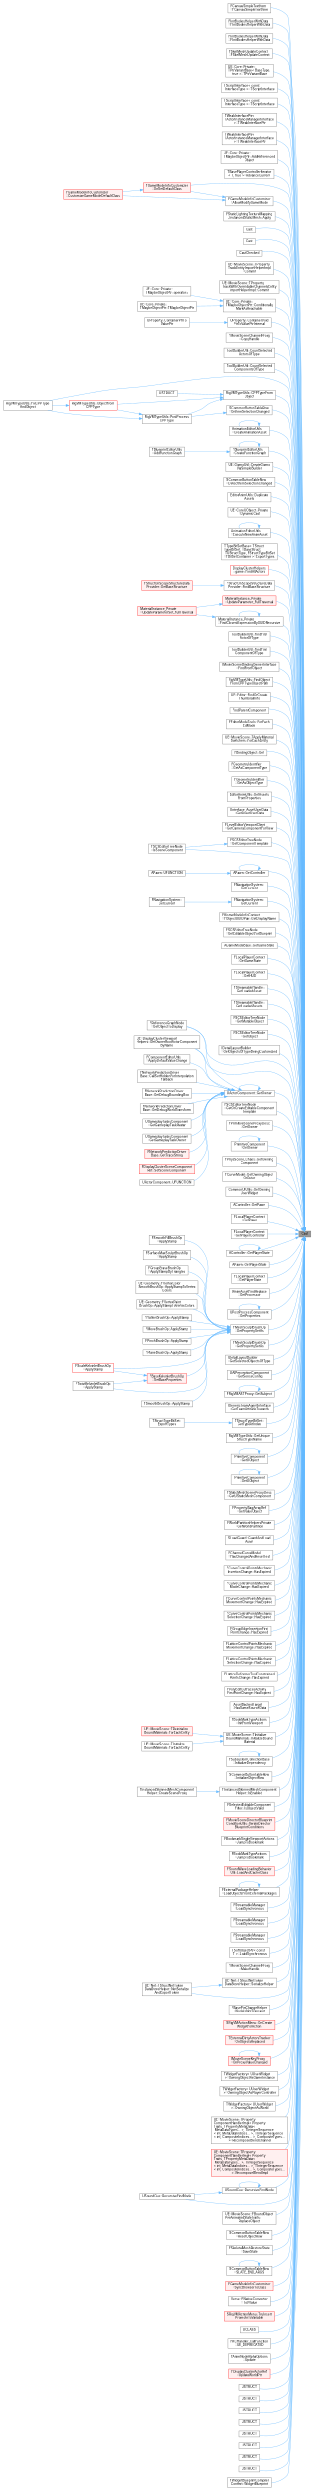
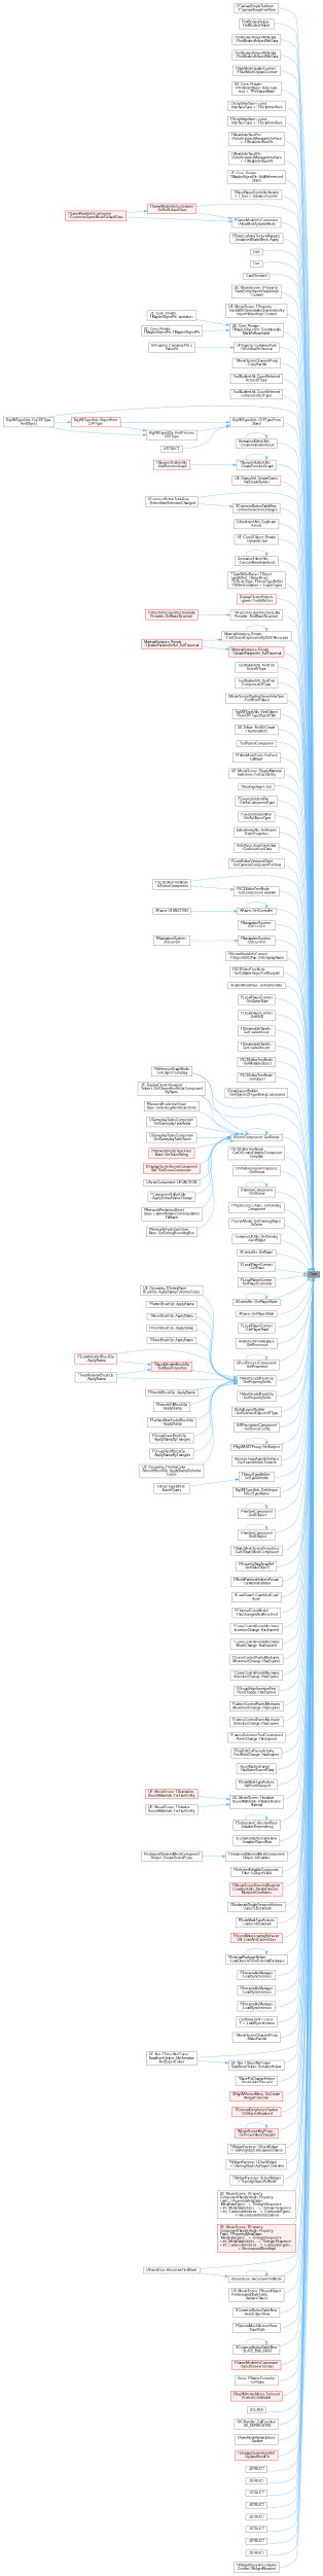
  digraph {
    fontname=Inter
    rankdir=RL
    node [color=grey40 fillcolor=white fontname=Inter fontsize=10 shape=box style=filled]
    edge [color=steelblue1 dir=back fontname=Inter fontsize=10 labelfontname=Helvetica labelfontsize=10 style=solid]
    n1 [color=gray40 fillcolor=grey60 fontcolor=black height=0.2 label=Cast width=0.4]
    n2 [height=0.2 label="FCanvasSimpleTextItem\l::FCanvasSimpleTextItem" width=0.4]
+   n3 [height=0.2 label="FInitBodiesHelper::\lFInitBodiesHelper" width=0.4]
    n4 [height=0.2 label="FInitBodiesHelperWithData\l::FInitBodiesHelperWithData" width=0.4]
    n5 [height=0.2 label="FInitBodiesHelperWithData\l::FInitBodiesHelperWithData" width=0.4]
    n6 [height=0.2 label="FSkelMeshUpdateContext\l::FSkelMeshUpdateContext" width=0.4]
    n7 [height=0.2 label="UE::Core::Private::\lTPtrVariantBase\< BaseType,\l true \>::TPtrVariantBase" width=0.4]
    n8 [height=0.2 label="TScriptInterface\< const\l InterfaceType \>::TScriptInterface" width=0.4]
    n9 [height=0.2 label="TScriptInterface\< const\l InterfaceType \>::TScriptInterface" width=0.4]
    n10 [height=0.2 label="TWeakInterfacePtr\<\l IActorInstanceManagerInterface\l \>::TWeakInterfacePtr" width=0.4]
    n11 [height=0.2 label="TWeakInterfacePtr\<\l IActorInstanceManagerInterface\l \>::TWeakInterfacePtr" width=0.4]
    n12 [height=0.2 label="UE::Core::Private::\lTMaybeObjectPtr::AddReferenced\lObject" width=0.4]
    n13 [height=0.2 label="TBasePlayerControllerIterator\l\< T, true \>::AdvanceCurrent" width=0.4]
    n14 [height=0.2 label="FGameModeInfoCustomizer\l::AllowModifyGameMode" width=0.4]
    n15 [color=red fillcolor="#FFF0F0" height=0.2 label="FGameModeInfoCustomizer\l::OnSetDefaultClass" width=0.4]
    n16 [height=0.2 label="FStaticLightingTextureMapping\l_InstancedStaticMesh::Apply" width=0.4]
    n17 [height=0.2 label=Cast width=0.4]
    n18 [height=0.2 label=Cast width=0.4]
    n19 [height=0.2 label=CastChecked width=0.4]
    n20 [height=0.2 label="UE::MovieScene::TProperty\lTrackEntityImportHelperImpl\l::Commit" width=0.4]
    n21 [height=0.2 label="UE::MovieScene::TProperty\lTrackWithOverridableChannelsEntity\lImportHelperImpl::Commit" width=0.4]
    n22 [height=0.2 label="UE::Core::Private::\lTMaybeObjectPtr::Conditionally\lMarkAsReachable" width=0.4]
    n23 [height=0.2 label="UProperty::ContainerVoid\lPtrToValuePtrInternal" width=0.4]
    n24 [height=0.2 label="FMovieSceneChannelProxy\l::CopyHandle" width=0.4]
    n25 [height=0.2 label="ToolBuilderUtil::CountSelected\lActorsOfType" width=0.4]
    n26 [height=0.2 label="ToolBuilderUtil::CountSelected\lComponentsOfType" width=0.4]
    n27 [height=0.2 label="RigVMTypeUtils::CPPTypeFrom\lObject" width=0.4]
    n28 [height=0.2 label="RigVMTypeUtils::FixCPPType\lAndObject" width=0.4]
    n29 [height=0.2 label="AnimationEditorUtils\l::CreateAnimationAsset" width=0.4]
    n30 [height=0.2 label="FBlueprintEditorUtils\l::CreateFunctionGraph" width=0.4]
    n31 [height=0.2 label="UE::GizmoUtil::CreateGizmo\lViaSimpleBuilder" width=0.4]
    n32 [height=0.2 label="SCommonButtonTableRow\l::DetectItemSelectionChanged" width=0.4]
    n33 [height=0.2 label="EditorAnimUtils::Duplicate\lAssets" width=0.4]
    n34 [height=0.2 label="UE::CoreUObject::Private\l::DynamicCast" width=0.4]
    n35 [height=0.2 label="AnimationEditorUtils\l::ExecuteNewAnimAsset" width=0.4]
    n36 [height=0.2 label="TTypeBitSetBase\< TStruct\lTypeBitSet, TBaseStruct,\l TUStructType, FStructTypeBitSet\l::FBitSetContainer \>::ExportTypes" width=0.4]
    n37 [color=red height=0.2 label="DisplayClusterHelpers\l::game::FindAllActors" width=0.4]
    n38 [height=0.2 label="FStructOnScopeStructureData\lProvider::FindBaseStructure" width=0.4]
    n39 [height=0.2 label="MaterialInstance_Private\l::FindClosestExpressionByGUIDRecursive" width=0.4]
    n40 [height=0.2 label="ToolBuilderUtil::FindFirst\lActorOfType" width=0.4]
    n41 [height=0.2 label="ToolBuilderUtil::FindFirst\lComponentOfType" width=0.4]
    n42 [height=0.2 label="IMovieSceneBindingOwnerInterface\l::FindFromObject" width=0.4]
    n43 [height=0.2 label="RigVMTypeUtils::FindObject\lFromCPPTypeObjectPath" width=0.4]
    n44 [height=0.2 label="UE::Editor::FindOrCreate\lThumbnailInfo" width=0.4]
    n45 [height=0.2 label=FindParentComponent width=0.4]
    n46 [height=0.2 label="FEditorModeTools::ForEach\lEdMode" width=0.4]
    n47 [height=0.2 label="UE::MovieScene::TApplyMaterial\lSwitchers::ForEachEntity" width=0.4]
    n48 [height=0.2 label="FBindingObject::Get" width=0.4]
    n49 [height=0.2 label="FGeometryIdentifier\l::GetAsComponentType" width=0.4]
    n50 [height=0.2 label="FGeometryIdentifier\l::GetAsObjectType" width=0.4]
    n51 [height=0.2 label="EditorAnimUtils::GetAssets\lFromProperties" width=0.4]
    n52 [height=0.2 label="IInterface_AssetUserData\l::GetAssetUserData" width=0.4]
    n53 [height=0.2 label="FLevelEditorViewportClient\l::GetCameraComponentForView" width=0.4]
    n54 [height=0.2 label="FSCSEditorTreeNode\l::GetComponentTemplate" width=0.4]
    n55 [height=0.2 label="FSCSEditorTreeNode\l::IsSceneComponent" width=0.4]
    n56 [height=0.2 label="APawn::GetController" width=0.4]
    n57 [height=0.2 label="FNavigationSystem::\lGetCurrent" width=0.4]
    n58 [height=0.2 label="FNavigationSystem::\lGetCurrent" width=0.4]
    n59 [height=0.2 label="FKismetNodeInfoContext\l::FObjectUUIDPair::GetDisplayName" width=0.4]
    n60 [height=0.2 label="FSCSEditorTreeNode\l::GetEditableObjectForBlueprint" width=0.4]
    n61 [height=0.2 label="AGameModeBase::GetGameState" width=0.4]
    n62 [height=0.2 label="FLocalPlayerContext\l::GetGameState" width=0.4]
    n63 [height=0.2 label="FLocalPlayerContext\l::GetHUD" width=0.4]
    n64 [height=0.2 label="FStreamableHandle::\lGetLoadedAsset" width=0.4]
    n65 [height=0.2 label="FStreamableHandle::\lGetLoadedAssets" width=0.4]
    n66 [height=0.2 label="FSCSEditorTreeNode\l::GetMutableObject" width=0.4]
    n67 [height=0.2 label="FSCSEditorTreeNode\l::GetObject" width=0.4]
    n68 [height=0.2 label="IDetailLayoutBuilder\l::GetObjectsOfTypeBeingCustomized" width=0.4]
    n69 [height=0.2 label="FReferenceGraphNode\l::GetObjectToDisplay" width=0.4]
    n70 [height=0.2 label="FSCSEditorTreeNode\l::GetOrCreateEditableComponent\lTemplate" width=0.4]
    n71 [height=0.2 label="FPrimitiveSceneProxyDesc\l::GetOwner" width=0.4]
    n72 [height=0.2 label="IPrimitiveComponent\l::GetOwner" width=0.4]
    n73 [height=0.2 label="UActorComponent::GetOwner" width=0.4]
    n74 [height=0.2 label="UE::DisplayClusterViewport\lHelpers::GetOwnerRootActorComponent\lByName" width=0.4]
    n75 [height=0.2 label="FPhysScene_Chaos::GetOwning\lComponent" width=0.4]
    n76 [height=0.2 label="FCurveModel::GetOwningObject\lOrOuter" width=0.4]
    n77 [height=0.2 label="CommonUIUtils::GetOwning\lUserWidget" width=0.4]
    n78 [height=0.2 label="AController::GetPawn" width=0.4]
    n79 [height=0.2 label="FLocalPlayerContext\l::GetPawn" width=0.4]
    n80 [height=0.2 label="FLocalPlayerContext\l::GetPlayerController" width=0.4]
    n81 [height=0.2 label="AController::GetPlayerState" width=0.4]
    n82 [height=0.2 label="APawn::GetPlayerState" width=0.4]
    n83 [height=0.2 label="FLocalPlayerContext\l::GetPlayerState" width=0.4]
    n84 [height=0.2 label="IAnimAssetFindReplace\l::GetProcessor" width=0.4]
    n85 [height=0.2 label="UPostProcessComponent\l::GetProperties" width=0.4]
    n86 [height=0.2 label="FMeshSculptBrushOp\l::GetPropertySetAs" width=0.4]
    n87 [height=0.2 label="FMeshSculptBrushOp\l::GetPropertySetAs" width=0.4]
    n88 [height=0.2 label="IDetailLayoutBuilder\l::GetSelectedObjectsOfType" width=0.4]
    n89 [height=0.2 label="UAIPerceptionComponent\l::GetSenseConfig" width=0.4]
    n90 [height=0.2 label="FRigVMASTProxy::GetSubject" width=0.4]
    n91 [height=0.2 label="IGenericTeamAgentInterface\l::GetTeamAttitudeTowards" width=0.4]
    n92 [height=0.2 label="TStructTypeBitSet::\lGetTypeAtIndex" width=0.4]
    n93 [height=0.2 label="RigVMTypeUtils::GetUnique\lStructTypeName" width=0.4]
    n94 [height=0.2 label="IPrimitiveComponent\l::GetUObject" width=0.4]
    n95 [height=0.2 label="IPrimitiveComponent\l::GetUObject" width=0.4]
    n96 [height=0.2 label="FStaticMeshSceneProxyDesc\l::GetUStaticMeshComponent" width=0.4]
    n97 [height=0.2 label="FPropertyBagArrayRef\l::GetValueObject" width=0.4]
    n98 [height=0.2 label="FWorldPartitionHelpersPrivate\l::GetWorldPartition" width=0.4]
    n99 [height=0.2 label="SLoadGuard::GuardAndLoad\lAsset" width=0.4]
    n100 [height=0.2 label="FChannelCurveModel\l::HasChangedAndResetTest" width=0.4]
    n101 [height=0.2 label="FCurveControlPointsMechanic\lInsertionChange::HasExpired" width=0.4]
    n102 [height=0.2 label="FCurveControlPointsMechanic\lModeChange::HasExpired" width=0.4]
    n103 [height=0.2 label="FCurveControlPointsMechanic\lMovementChange::HasExpired" width=0.4]
    n104 [height=0.2 label="FCurveControlPointsMechanic\lSelectionChange::HasExpired" width=0.4]
    n105 [height=0.2 label="FGroupEdgeInsertionFirst\lPointChange::HasExpired" width=0.4]
    n106 [height=0.2 label="FLatticeControlPointsMechanic\lMovementChange::HasExpired" width=0.4]
    n107 [height=0.2 label="FLatticeControlPointsMechanic\lSelectionChange::HasExpired" width=0.4]
    n108 [height=0.2 label="FLatticeDeformerToolConstrained\lPointsChange::HasExpired" width=0.4]
    n109 [height=0.2 label="FPolyEditCutFacesActivity\lFirstPointChange::HasExpired" width=0.4]
    n110 [height=0.2 label="IAssetBackedTarget\l::HasSameSourceData" width=0.4]
    n111 [height=0.2 label="FBookMarkTypeActions\l::InitFromViewport" width=0.4]
    n112 [height=0.2 label="UE::MovieScene::TInitialize\lBoundMaterials::InitializeBound\lMaterial" width=0.4]
    n113 [height=0.2 label="FSubsystemCollectionBase\l::InitializeDependency" width=0.4]
    n114 [height=0.2 label="SCommonButtonTableRow\l::InitializeObjectRow" width=0.4]
    n115 [height=0.2 label="FInstancedSkinnedMeshComponent\lHelper::IsEnabled" width=0.4]
    n116 [height=0.2 label="FSelectedEditableComponent\lFilter::IsObjectValid" width=0.4]
    n117 [color=red fillcolor="#FFF0F0" height=0.2 label="FMovieSceneDirectorBlueprint\lConditionUtils::IterateDirector\lBlueprintConditions" width=0.4]
    n118 [height=0.2 label="FBookmarkSingleViewportActions\l::JumpToBookmark" width=0.4]
    n119 [height=0.2 label="FBookMarkTypeActions\l::JumpToBookmark" width=0.4]
    n120 [color=red fillcolor="#FFF0F0" height=0.2 label="FSoundWaveLoadingBehavior\lUtil::LoadAndCacheClass" width=0.4]
    n121 [height=0.2 label="FExternalPackageHelper\l::LoadObjectsFromExternalPackages" width=0.4]
    n122 [height=0.2 label="FStreamableManager\l::LoadSynchronous" width=0.4]
    n123 [height=0.2 label="FStreamableManager\l::LoadSynchronous" width=0.4]
    n124 [height=0.2 label="FStreamableManager\l::LoadSynchronous" width=0.4]
    n125 [height=0.2 label="TSoftObjectPtr\< const\l T \>::LoadSynchronous" width=0.4]
    n126 [height=0.2 label="FMovieSceneChannelProxy\l::MakeHandle" width=0.4]
    n127 [height=0.2 label="UE::Net::TStructNetToken\lDataStoreHelper::NetSerialize\lAndExportToken" width=0.4]
    n128 [height=0.2 label="FBasePinChangeHelper\l::NodeIsNotTransient" width=0.4]
    n129 [color=red fillcolor="#FFF0F0" height=0.2 label="SRigVMActionMenu::OnCreate\lWidgetForAction" width=0.4]
    n130 [height=0.2 label="SCommonButtonTableRow\l::OnItemSelectionChanged" width=0.4]
    n131 [color=red fillcolor="#FFF0F0" height=0.2 label="TExternalDirtyActorsTracker\l::OnObjectsReplaced" width=0.4]
    n132 [color=red fillcolor="#FFF0F0" height=0.2 label="IMovieSceneKeyProxy\l::OnProxyValueChanged" width=0.4]
    n133 [height=0.2 label="TWidgetFactory\< UUserWidget\l \>::OwningObjectAsGameInstance" width=0.4]
    n134 [height=0.2 label="TWidgetFactory\< UUserWidget\l \>::OwningObjectAsPlayerController" width=0.4]
    n135 [height=0.2 label="TWidgetFactory\< UUserWidget\l \>::OwningObjectAsWorld" width=0.4]
    n136 [height=0.2 label="UE::MovieScene::TProperty\lComponentHandlerImpl\< Property\lTraits, TPropertyMetaData\<\l MetaDataTypes... \>, TIntegerSequence\l\< int, MetaDataIndices... \>, TIntegerSequence\l\< int, CompositeIndices... \>, CompositeTypes...\l \>::RecomposeBlendChannel" width=0.4]
    n137 [color=red fillcolor="#FFF0F0" height=0.2 label="UE::MovieScene::TProperty\lComponentHandlerImpl\< Property\lTraits, TPropertyMetaData\<\l MetaDataTypes... \>, TIntegerSequence\l\< int, MetaDataIndices... \>, TIntegerSequence\l\< int, CompositeIndices... \>, CompositeTypes...\l \>::RecomposeBlendImpl" width=0.4]
    n138 [height=0.2 label="USoundCue::RecursiveFindNode" width=0.4]
    n139 [height=0.2 label="USoundCue::RecursiveFindNode" width=0.4]
    n140 [height=0.2 label="UE::MovieScene::FBoundObject\lPreAnimatedStateTraits::\lReplaceObject" width=0.4]
    n141 [height=0.2 label="SCommonButtonTableRow\l::ResetObjectRow" width=0.4]
    n142 [height=0.2 label="FSkeletalMeshRestoreState\l::SaveState" width=0.4]
    n143 [height=0.2 label="UE::Net::TStructNetToken\lDataStoreHelper::SerializeHelper" width=0.4]
    n144 [height=0.2 label="SCommonButtonTableRow\l::SLATE_END_ARGS" width=0.4]
    n145 [color=red fillcolor="#FFF0F0" height=0.2 label="FGameModeInfoCustomizer\l::SyncBrowserToClass" width=0.4]
    n146 [height=0.2 label="Verse::FNativeConverter\l::ToVValue" width=0.4]
    n147 [color=red fillcolor="#FFF0F0" height=0.2 label="SRigVMActionMenu::TryInsert\lPromoteToVariable" width=0.4]
    n148 [height=0.2 label=UCLASS width=0.4]
    n149 [height=0.2 label="FKCHandler_CallFunction\l::UE_DEPRECATED" width=0.4]
    n150 [height=0.2 label="FAnimNodeAlphaOptions\l::Update" width=0.4]
    n151 [color=red fillcolor="#FFF0F0" height=0.2 label="MaterialInstance_Private\l::UpdateParameter_FullTraversal" width=0.4]
    n152 [color=red fillcolor="#FFF0F0" height=0.2 label="FDisplayClusterActorRef\l::UpdateWorldPtr" width=0.4]
    n153 [height=0.2 label=USTRUCT width=0.4]
    n154 [height=0.2 label=USTRUCT width=0.4]
    n155 [height=0.2 label=USTRUCT width=0.4]
    n156 [height=0.2 label=USTRUCT width=0.4]
    n157 [height=0.2 label=USTRUCT width=0.4]
    n158 [height=0.2 label=USTRUCT width=0.4]
    n159 [height=0.2 label=USTRUCT width=0.4]
    n160 [height=0.2 label=USTRUCT width=0.4]
    n161 [height=0.2 label="FWidgetBlueprintCompiler\lContext::WidgetBlueprint" width=0.4]
    n162 [color=red fillcolor="#FFF0F0" height=0.2 label="FGameModeInfoCustomizer\l::CustomizeGameModeDefaultClass" width=0.4]
    n163 [height=0.2 label="UE::Core::Private::\lTMaybeObjectPtr::TMaybeObjectPtr" width=0.4]
    n164 [height=0.2 label="UE::Core::Private::\lTMaybeObjectPtr::operator=" width=0.4]
    n165 [height=0.2 label="UProperty::ContainerPtrTo\lValuePtr" width=0.4]
    n166 [color=red height=0.2 label="RigVMTypeUtils::ObjectFrom\lCPPType" width=0.4]
    n167 [height=0.2 label="RigVMTypeUtils::PostProcess\lCPPType" width=0.4]
    n168 [height=0.2 label=USTRUCT width=0.4]
-   n169 [height=0.2 label="FBlueprintEditorUtils\l::AddFunctionGraph" width=0.4]
+   n169 [color=red height=0.2 label="FBlueprintEditorUtils\l::AddFunctionGraph" width=0.4]
    n170 [color=red fillcolor="#FFF0F0" height=0.2 label="FStructOnScopeStructureData\lProvider::GetBaseStructure" width=0.4]
    n171 [color=red fillcolor="#FFF0F0" height=0.2 label="MaterialInstance_Private\l::UpdateParameterSet_FullTraversal" width=0.4]
    n172 [height=0.2 label="APawn::UFUNCTION" width=0.4]
    n173 [height=0.2 label="FNavigationSystem::\lGetCurrent" width=0.4]
    n174 [height=0.2 label="FComponentEditorUtils\l::ApplyDefaultValueChange" width=0.4]
    n175 [height=0.2 label="FNetworkPredictionDriver\lBase::CallSetHiddenForInterpolation\lFallback" width=0.4]
    n176 [height=0.2 label="FNetworkPredictionDriver\lBase::GetDebugBoundingBox" width=0.4]
    n177 [height=0.2 label="FNetworkPredictionDriver\lBase::GetDebugWorldTransform" width=0.4]
    n178 [height=0.2 label="UGameplayTasksComponent\l::GetGameplayTaskAvatar" width=0.4]
    n179 [height=0.2 label="UGameplayTasksComponent\l::GetGameplayTaskOwner" width=0.4]
    n180 [color=red fillcolor="#FFF0F0" height=0.2 label="FNetworkPredictionDriver\lBase::GetTraceString" width=0.4]
    n181 [color=red fillcolor="#FFF0F0" height=0.2 label="FDisplayClusterSceneComponent\lRef::SetSceneComponent" width=0.4]
    n182 [height=0.2 label="UActorComponent::UFUNCTION" width=0.4]
    n183 [height=0.2 label="FFlattenBrushOp::ApplyStamp" width=0.4]
    n184 [height=0.2 label="FMoveBrushOp::ApplyStamp" width=0.4]
    n185 [height=0.2 label="FPinchBrushOp::ApplyStamp" width=0.4]
    n186 [height=0.2 label="FPlaneBrushOp::ApplyStamp" width=0.4]
    n187 [color=red height=0.2 label="FScaleKelvinletBrushOp\l::ApplyStamp" width=0.4]
    n188 [height=0.2 label="FSmoothBrushOp::ApplyStamp" width=0.4]
    n189 [height=0.2 label="FSmoothFillBrushOp\l::ApplyStamp" width=0.4]
    n190 [height=0.2 label="FSurfaceMaxSculptBrushOp\l::ApplyStamp" width=0.4]
    n191 [height=0.2 label="FTwistKelvinletBrushOp\l::ApplyStamp" width=0.4]
    n192 [height=0.2 label="FGroupEraseBrushOp\l::ApplyStampByTriangles" width=0.4]
+   n193 [height=0.2 label="FGroupPaintBrushOp\l::ApplyStampByTriangles" width=0.4]
    n194 [height=0.2 label="UE::Geometry::FVertexColor\lSmoothBrushOp::ApplyStampToVertex\lColors" width=0.4]
    n195 [height=0.2 label="UE::Geometry::FVertexPaint\lBrushOp::ApplyStampToVertexColors" width=0.4]
    n196 [color=red fillcolor="#FFF0F0" height=0.2 label="FBaseKelvinletBrushOp\l::SetBaseProperties" width=0.4]
    n197 [height=0.2 label="TStructTypeBitSet::\lExportTypes" width=0.4]
    n198 [height=0.2 label="UE::MovieScene::TInitialize\lBoundMaterials::ForEachEntity" width=0.4]
    n199 [color=red fillcolor="#FFF0F0" height=0.2 label="UE::MovieScene::TReinitialize\lBoundMaterials::ForEachEntity" width=0.4]
    n200 [height=0.2 label="FInstancedSkinnedMeshComponent\lHelper::CreateSceneProxy" width=0.4]
    n1 -> n2
+   n1 -> n3
    n1 -> n4
    n1 -> n5
    n1 -> n6
    n1 -> n7
    n1 -> n8
    n1 -> n9
    n1 -> n10
    n1 -> n11
    n1 -> n12
    n1 -> n13
    n1 -> n14
    n1 -> n15
    n1 -> n16
    n1 -> n17
    n1 -> n18
    n1 -> n19
    n1 -> n20
    n1 -> n21
    n1 -> n22
    n1 -> n23
    n1 -> n24
    n1 -> n25
    n1 -> n26
    n1 -> n27
    n1 -> n28
    n1 -> n29
    n1 -> n30
    n1 -> n31
    n1 -> n32
    n1 -> n33
    n1 -> n34
    n1 -> n35
    n1 -> n36
    n1 -> n37
    n1 -> n38
    n1 -> n39
    n1 -> n40
    n1 -> n41
    n1 -> n42
    n1 -> n43
    n1 -> n44
    n1 -> n45
    n1 -> n46
    n1 -> n47
    n1 -> n48
    n1 -> n49
    n1 -> n50
    n1 -> n51
    n1 -> n52
    n1 -> n53
    n1 -> n54
    n1 -> n55
    n1 -> n56
    n1 -> n57
    n1 -> n58
    n1 -> n59
    n1 -> n60
    n1 -> n61
    n1 -> n62
    n1 -> n63
    n1 -> n64
    n1 -> n65
    n1 -> n66
    n1 -> n67
    n1 -> n68
    n1 -> n69
    n1 -> n70
    n1 -> n71
    n1 -> n72
    n1 -> n73
    n1 -> n74
    n1 -> n75
    n1 -> n76
    n1 -> n77
    n1 -> n78
    n1 -> n79
    n1 -> n80
    n1 -> n81
    n1 -> n82
    n1 -> n83
    n1 -> n84
    n1 -> n85
    n1 -> n86
    n1 -> n87
    n1 -> n88
    n1 -> n89
    n1 -> n90
    n1 -> n91
    n1 -> n92
    n1 -> n93
    n1 -> n94
    n1 -> n95
    n1 -> n96
    n1 -> n97
    n1 -> n98
    n1 -> n99
    n1 -> n100
    n1 -> n101
    n1 -> n102
    n1 -> n103
    n1 -> n104
    n1 -> n105
    n1 -> n106
    n1 -> n107
    n1 -> n108
    n1 -> n109
    n1 -> n110
    n1 -> n111
    n1 -> n112
    n1 -> n113
    n1 -> n114
    n1 -> n115
    n1 -> n116
    n1 -> n117
    n1 -> n118
    n1 -> n119
    n1 -> n120
    n1 -> n121
    n1 -> n122
    n1 -> n123
    n1 -> n124
    n1 -> n125
    n1 -> n126
    n1 -> n127
    n1 -> n128
    n1 -> n129
    n1 -> n130
    n1 -> n131
    n1 -> n132
    n1 -> n133
    n1 -> n134
    n1 -> n135
    n1 -> n136
    n1 -> n137
    n1 -> n138
    n1 -> n139
    n1 -> n140
    n1 -> n141
    n1 -> n142
    n1 -> n143
    n1 -> n144
    n1 -> n145
    n1 -> n146
    n1 -> n147
    n1 -> n148
    n1 -> n149
    n1 -> n150
    n1 -> n151
    n1 -> n152
    n1 -> n153
    n1 -> n154
    n1 -> n155
    n1 -> n156
    n1 -> n157
    n1 -> n158
    n1 -> n159
    n1 -> n160
    n1 -> n161
    n14 -> n15
    n14 -> n162
    n15 -> n162
    n22 -> n163
    n22 -> n164
    n23 -> n165
    n27 -> n166
    n27 -> n167
    n27 -> n168
    n29 -> n29
    n30 -> n30
    n30 -> n169
    n35 -> n35
    n38 -> n170
    n39 -> n39
    n39 -> n171
    n54 -> n55
    n56 -> n56
    n56 -> n172
    n58 -> n173
    n72 -> n72
    n73 -> n69
    n73 -> n73
    n73 -> n74
    n73 -> n174
    n73 -> n175
    n73 -> n176
    n73 -> n177
    n73 -> n178
    n73 -> n179
    n73 -> n180
    n73 -> n181
    n73 -> n182
    n81 -> n81
    n85 -> n85
    n86 -> n183
    n86 -> n184
    n86 -> n185
    n86 -> n186
    n86 -> n187
    n86 -> n188
    n86 -> n189
    n86 -> n190
    n86 -> n191
    n86 -> n192
+   n86 -> n193
    n86 -> n194
    n86 -> n195
    n86 -> n196
    n90 -> n90
    n92 -> n197
    n94 -> n94
    n95 -> n95
    n112 -> n198
    n112 -> n199
    n113 -> n113
    n115 -> n200
    n121 -> n121
-   n130 -> n167
+   n130 -> n32
    n132 -> n132
    n139 -> n138
    n139 -> n139
    n143 -> n127
    n144 -> n144
    n151 -> n171
    n166 -> n28
    n167 -> n28
    n167 -> n166
    n196 -> n187
    n196 -> n191
  }
